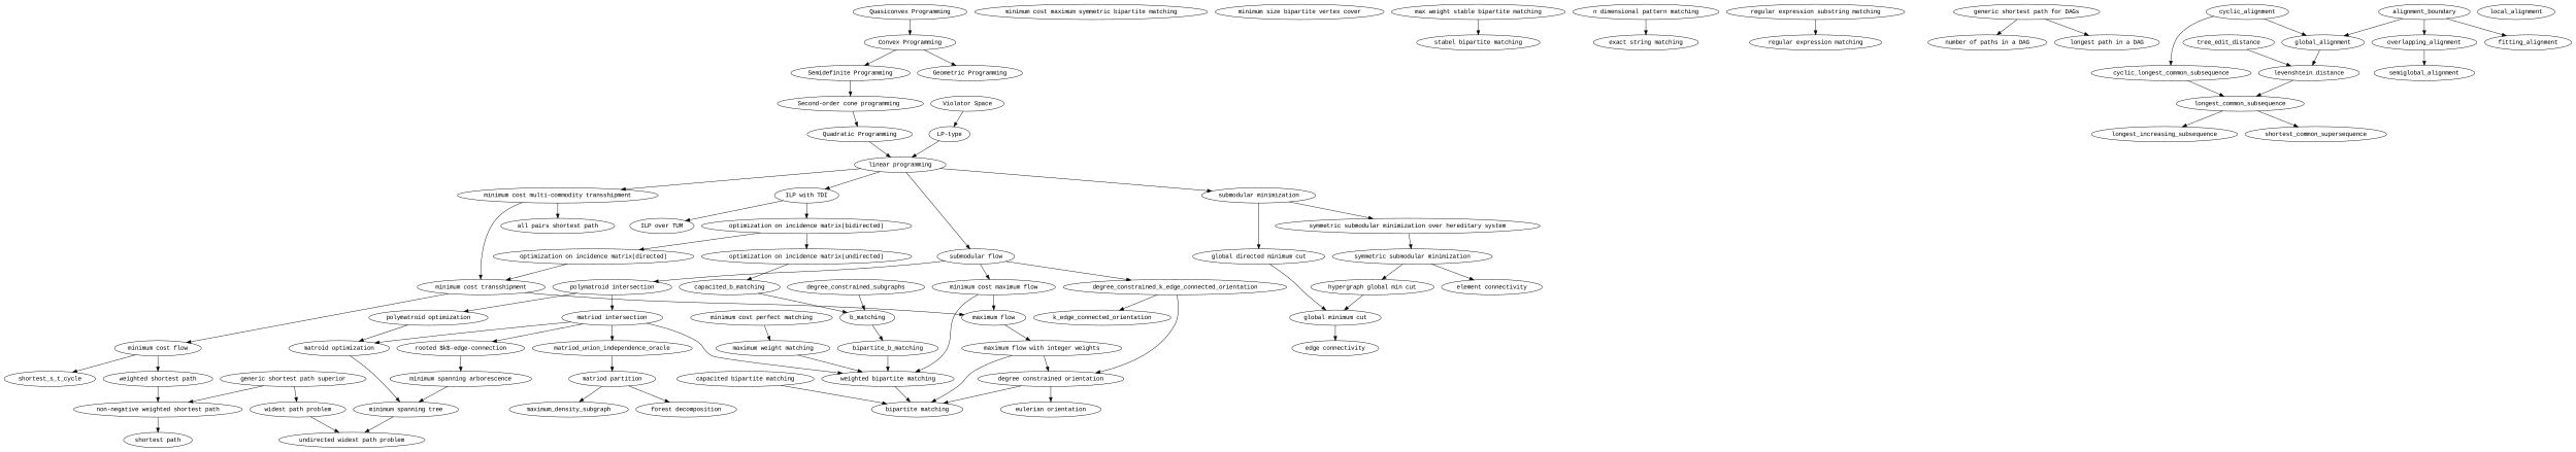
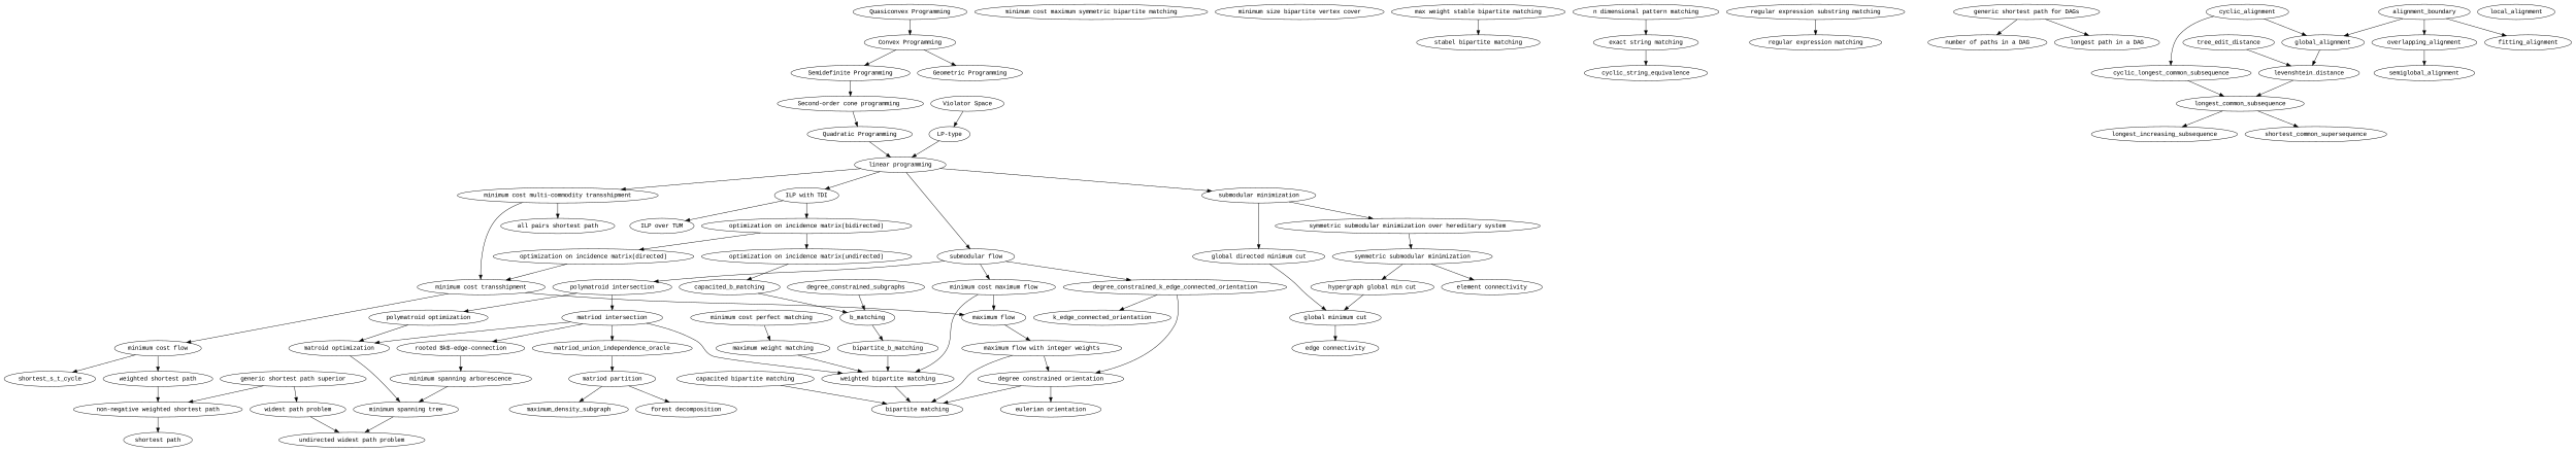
  digraph {
    fontname="Liberation Mono"
    node [fontname="Liberation Mono"]
    edge [fontname="Liberation Mono"]
    n1 [label="Semidefinite Programming"]
    n2 [label="Second-order cone programming "]
    n3 [label="Quadratic Programming"]
    n4 [label="linear programming"]
    n5 [label="ILP with TDI"]
    n6 [label="minimum cost multi-commodity transshipment"]
    n7 [label="submodular flow"]
    n8 [label="submodular minimization"]
    n9 [label="Convex Programming"]
    n10 [label="Geometric Programming"]
    n11 [label="Quasiconvex Programming"]
    n12 [label="ILP over TUM"]
    n13 [label="optimization on incidence matrix(bidirected)"]
    n14 [label="all pairs shortest path"]
    n15 [label="minimum cost transshipment"]
    n16 [label="minimum cost maximum flow"]
    n17 [label="polymatroid intersection"]
    degree_constrained_k_edge_connected_orientation
    n19 [label="symmetric submodular minimization over hereditary system"]
    n20 [label="global directed minimum cut"]
    n21 [label="optimization on incidence matrix(undirected)"]
    n22 [label="optimization on incidence matrix(directed)"]
    n23 [label="Violator Space"]
    n24 [label="LP-type"]
    n25 [label="maximum flow"]
    n26 [label="minimum cost flow"]
    n27 [label="maximum flow with integer weights"]
    n28 [label="bipartite matching"]
    n29 [label="degree constrained orientation"]
    n30 [label="weighted bipartite matching"]
    n31 [label="non-negative weighted shortest path"]
    n32 [label="shortest path"]
    n33 [label="weighted shortest path"]
    n34 [label="minimum cost maximum symmetric bipartite matching"]
    n35 [label="maximum weight matching"]
    n36 [label="minimum cost perfect matching"]
    n37 [label="minimum size bipartite vertex cover"]
    n38 [label="stabel bipartite matching"]
    n39 [label="max weight stable bipartite matching"]
    n40 [label="capacited bipartite matching"]
    n41 [label="polymatroid optimization"]
    n42 [label="matriod intersection"]
    k_edge_connected_orientation
    n44 [label="matroid optimization"]
    n45 [label="rooted $k$-edge-connection"]
    matriod_union_independence_oracle
    shortest_s_t_cycle
    n48 [label="eulerian orientation"]
    n49 [label="symmetric submodular minimization"]
    n50 [label="global minimum cut"]
    n51 [label="hypergraph global min cut"]
    n52 [label="element connectivity"]
    n53 [label="edge connectivity"]
    degree_constrained_subgraphs
    b_matching
    bipartite_b_matching
    capacited_b_matching
    n58 [label="minimum spanning tree"]
    n59 [label="minimum spanning arborescence"]
    n60 [label="undirected widest path problem"]
    n61 [label="matriod partition"]
    n62 [label="forest decomposition"]
    maximum_density_subgraph
    n64 [label="exact string matching"]
+   cyclic_string_equivalence
    n66 [label="n dimensional pattern matching"]
    n67 [label="regular expression matching"]
    n68 [label="regular expression substring matching"]
    n69 [label="generic shortest path superior"]
    n70 [label="widest path problem"]
    n71 [label="generic shortest path for DAGs"]
    n72 [label="number of paths in a DAG"]
    n73 [label="longest path in a DAG"]
    cyclic_alignment
    global_alignment
    cyclic_longest_common_subsequence
    levenshtein_distance
    longest_common_subsequence
    longest_increasing_subsequence
    shortest_common_supersequence
    alignment_boundary
    fitting_alignment
    overlapping_alignment
    semiglobal_alignment
    local_alignment
    tree_edit_distance
    n1 -> n2
    n2 -> n3
    n3 -> n4
    n4 -> n5
    n4 -> n6
    n4 -> n7
    n4 -> n8
    n5 -> n12
    n5 -> n13
    n6 -> n14
    n6 -> n15
    n7 -> n16
    n7 -> n17
    n7 -> degree_constrained_k_edge_connected_orientation
    n8 -> n19
    n8 -> n20
    n9 -> n1
    n9 -> n10
    n11 -> n9
    n13 -> n21
    n13 -> n22
    n15 -> n25
    n15 -> n26
    n16 -> n25
    n16 -> n30
    n17 -> n41
    n17 -> n42
    degree_constrained_k_edge_connected_orientation -> n29
    degree_constrained_k_edge_connected_orientation -> k_edge_connected_orientation
    n19 -> n49
    n20 -> n50
    n21 -> capacited_b_matching
    n22 -> n15
    n23 -> n24
    n24 -> n4
    n25 -> n27
    n26 -> n33
    n26 -> shortest_s_t_cycle
    n27 -> n28
    n27 -> n29
    n29 -> n28
    n29 -> n48
    n30 -> n28
    n31 -> n32
    n33 -> n31
    n35 -> n30
    n36 -> n35
    n39 -> n38
    n40 -> n28
    n41 -> n44
    n42 -> n30
    n42 -> n44
    n42 -> n45
    n42 -> matriod_union_independence_oracle
    n44 -> n58
    n45 -> n59
    matriod_union_independence_oracle -> n61
    n49 -> n51
    n49 -> n52
    n50 -> n53
    n51 -> n50
    degree_constrained_subgraphs -> b_matching
    b_matching -> bipartite_b_matching
    bipartite_b_matching -> n30
    capacited_b_matching -> b_matching
    n58 -> n60
    n59 -> n58
    n61 -> n62
    n61 -> maximum_density_subgraph
+   n64 -> cyclic_string_equivalence
    n66 -> n64
    n68 -> n67
    n69 -> n31
    n69 -> n70
    n70 -> n60
    n71 -> n72
    n71 -> n73
    cyclic_alignment -> global_alignment
    cyclic_alignment -> cyclic_longest_common_subsequence
    global_alignment -> levenshtein_distance
    cyclic_longest_common_subsequence -> longest_common_subsequence
    levenshtein_distance -> longest_common_subsequence
    longest_common_subsequence -> longest_increasing_subsequence
    longest_common_subsequence -> shortest_common_supersequence
    alignment_boundary -> global_alignment
    alignment_boundary -> fitting_alignment
    alignment_boundary -> overlapping_alignment
    overlapping_alignment -> semiglobal_alignment
    tree_edit_distance -> levenshtein_distance
  }
